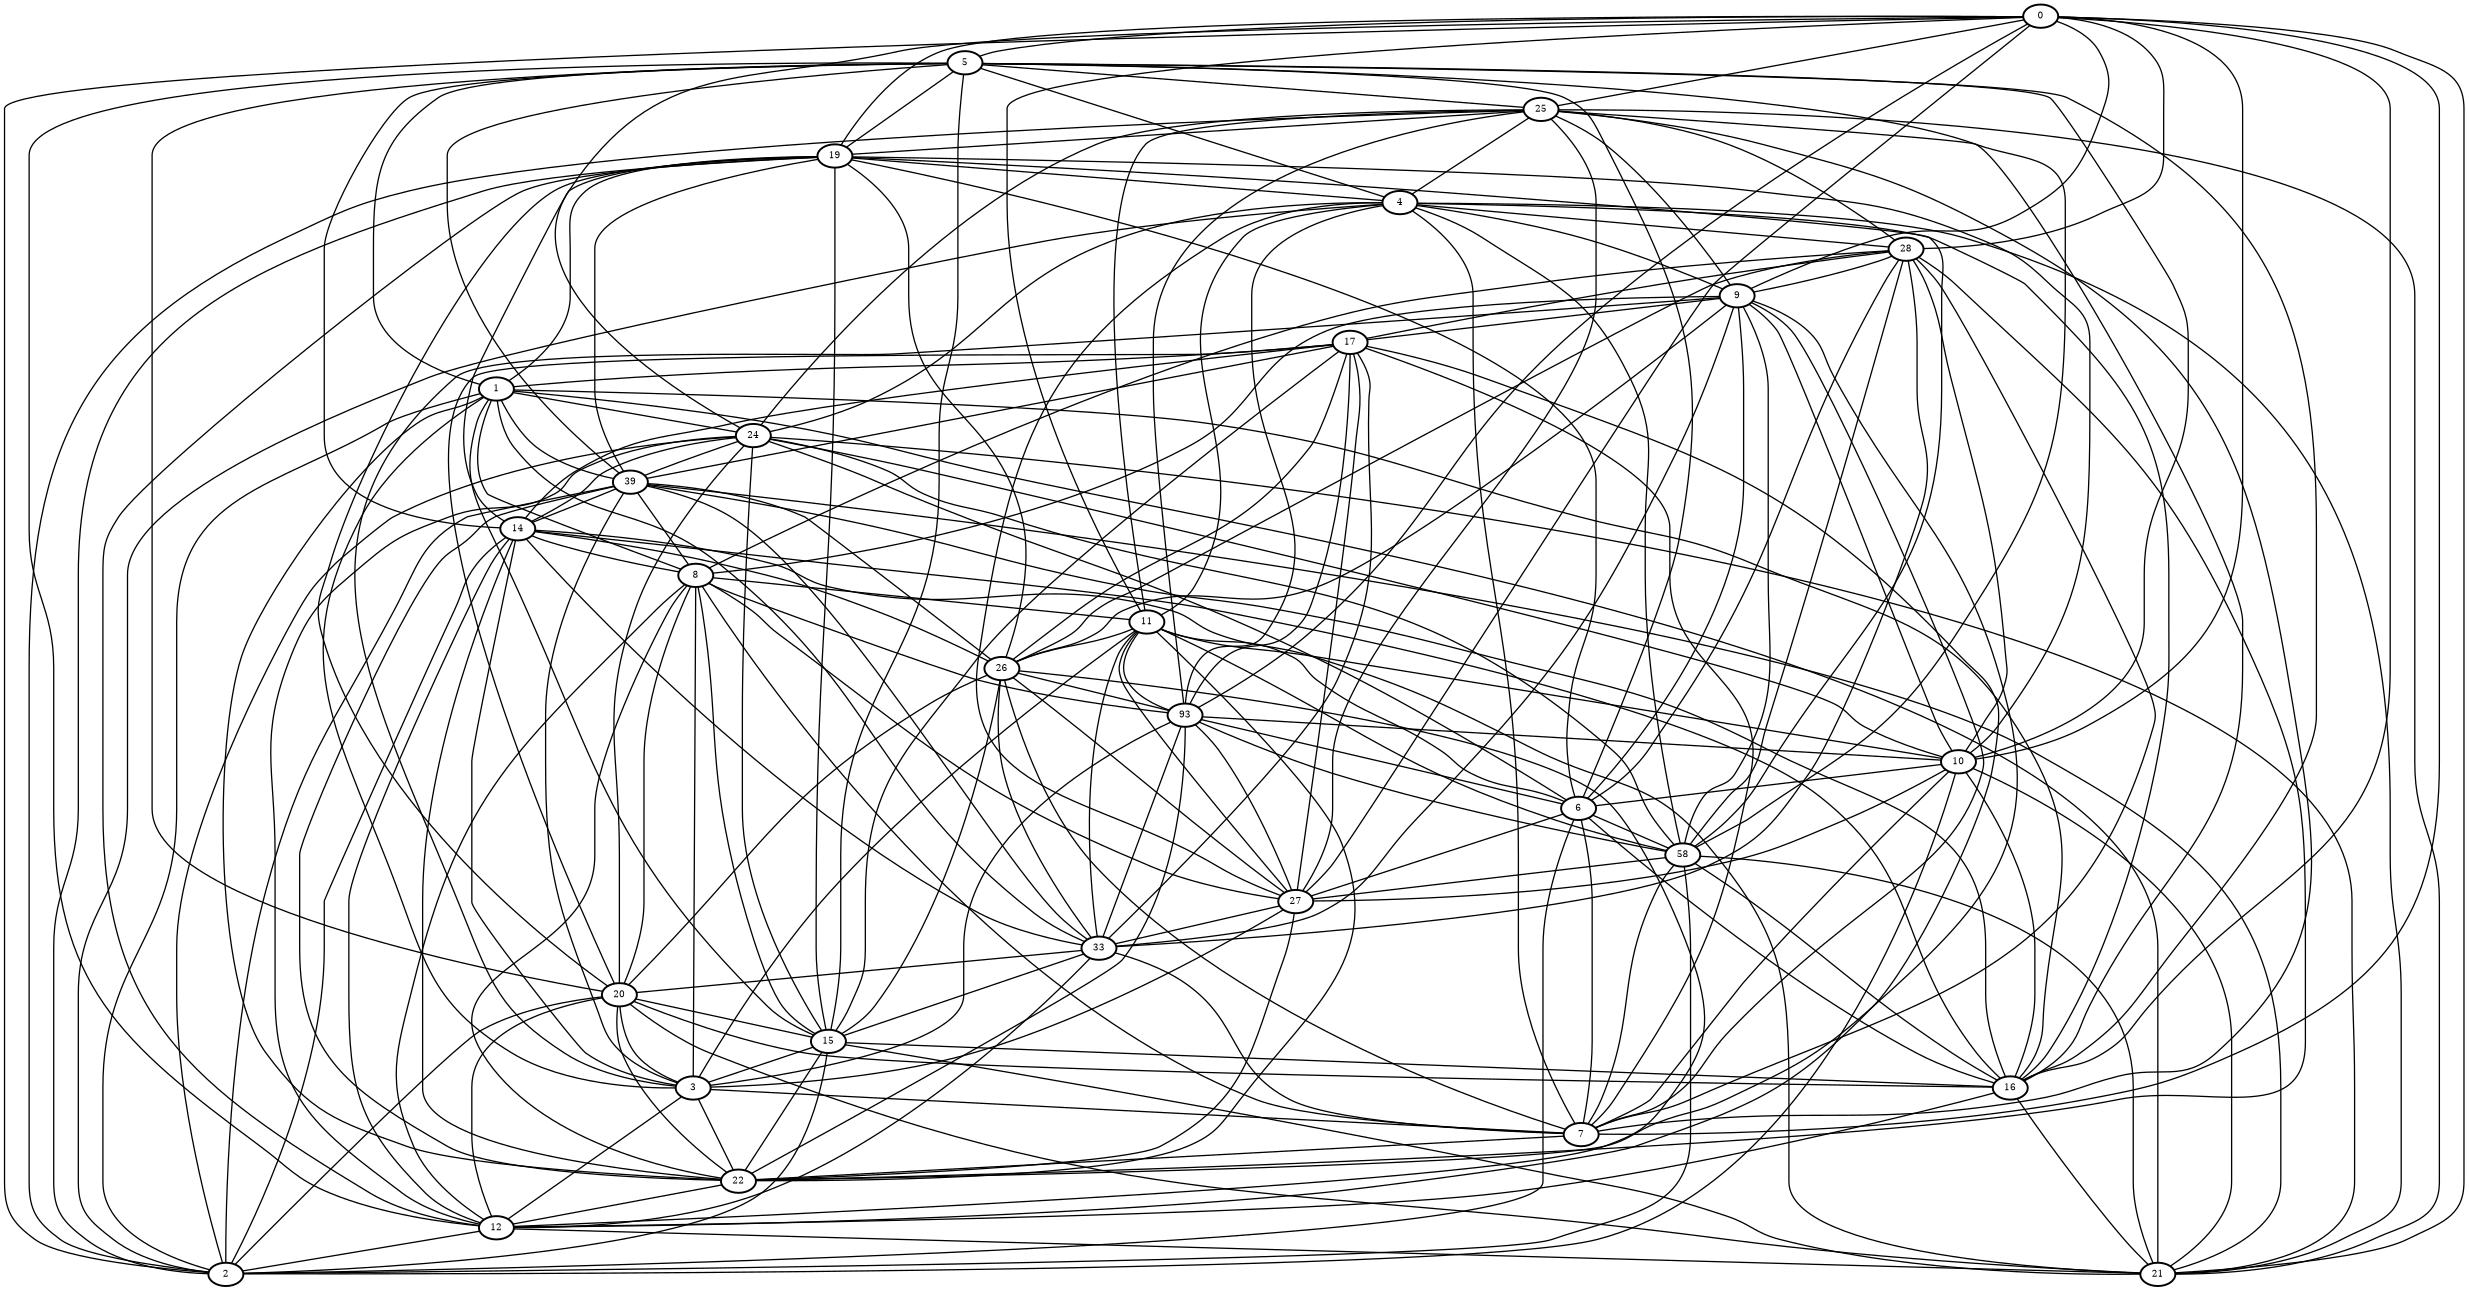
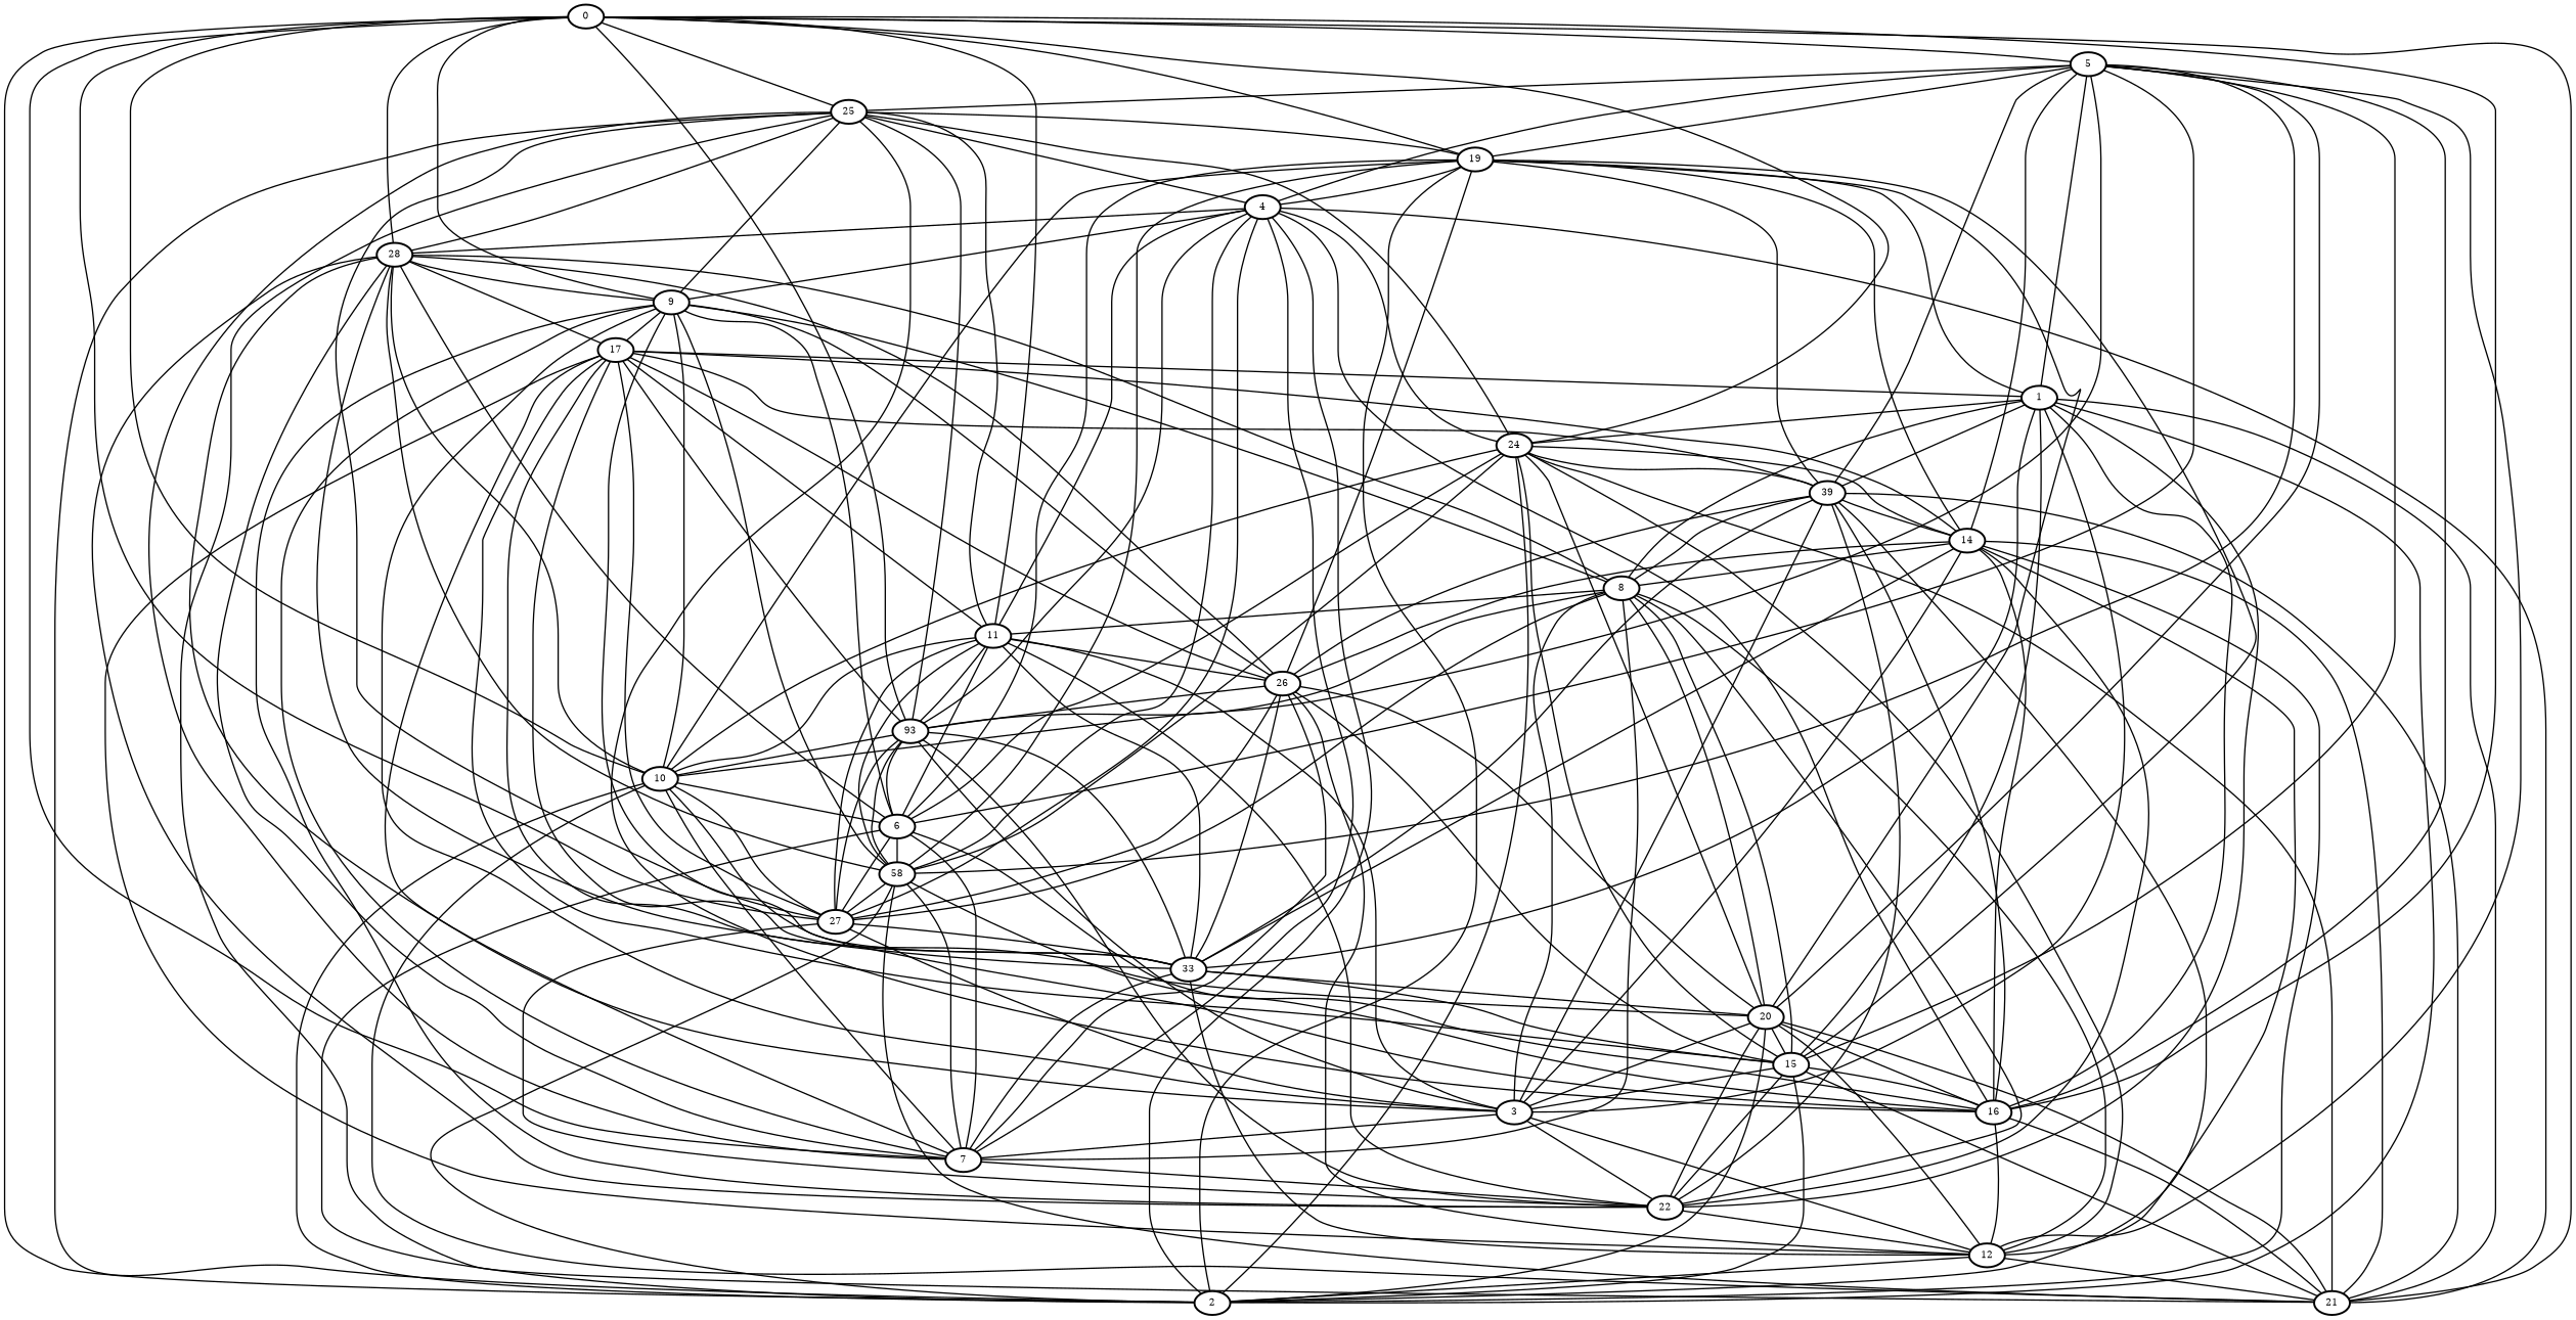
  graph {
    node [penwidth=3]
    edge [penwidth=2]
    n1 [label=0]
    n2 [label=5]
    n3 [label=10]
    n4 [label=11]
    n5 [label=19]
    n6 [label=93]
    n7 [label=25]
    n8 [label=27]
    n9 [label=1]
    n10 [label=58]
    n11 [label=12]
    n12 [label=16]
    n13 [label=6]
    n14 [label=15]
    n15 [label=22]
    n16 [label=26]
    n17 [label=17]
    n18 [label=4]
    n19 [label=21]
    n20 [label=2]
    n21 [label=7]
    n22 [label=3]
    n23 [label=33]
    n24 [label=24]
    n25 [label=8]
    n26 [label=9]
    n27 [label=14]
    n28 [label=20]
    n29 [label=28]
    n30 [label=39]
    n1 -- n2
    n1 -- n3
    n1 -- n4
    n1 -- n5
    n1 -- n6
    n1 -- n7
    n1 -- n8
    n2 -- n7
    n2 -- n9
    n2 -- n10
    n2 -- n11
    n2 -- n12
    n2 -- n13
    n2 -- n14
    n3 -- n2
    n3 -- n4
    n3 -- n5
    n3 -- n13
    n4 -- n7
    n4 -- n10
    n4 -- n13
    n4 -- n15
    n4 -- n16
+   n4 -- n17
    n5 -- n2
    n5 -- n10
-   n5 -- n11
    n5 -- n13
    n5 -- n16
    n5 -- n18
    n6 -- n3
    n6 -- n4
    n6 -- n7
    n6 -- n13
    n6 -- n17
    n6 -- n18
    n7 -- n5
    n7 -- n19
    n7 -- n20
    n7 -- n21
    n8 -- n3
    n8 -- n4
    n8 -- n6
    n8 -- n7
    n8 -- n13
    n8 -- n15
    n8 -- n17
    n8 -- n18
    n8 -- n22
    n8 -- n23
    n9 -- n5
    n9 -- n15
    n9 -- n19
    n9 -- n22
    n9 -- n23
    n9 -- n24
    n10 -- n6
    n10 -- n8
    n10 -- n18
    n10 -- n24
    n10 -- n26
    n11 -- n19
    n11 -- n20
    n11 -- n23
    n11 -- n25
    n11 -- n27
    n11 -- n28
    n12 -- n1
    n12 -- n3
    n12 -- n7
    n12 -- n9
    n12 -- n10
    n12 -- n11
    n12 -- n19
    n12 -- n27
    n12 -- n30
    n13 -- n10
    n13 -- n12
    n13 -- n20
    n13 -- n21
    n13 -- n24
    n13 -- n26
    n14 -- n5
    n14 -- n9
    n14 -- n12
    n14 -- n15
    n14 -- n16
    n14 -- n17
    n14 -- n20
    n14 -- n22
    n14 -- n23
    n14 -- n25
    n15 -- n6
    n15 -- n11
    n15 -- n22
    n15 -- n26
    n15 -- n27
    n15 -- n28
    n15 -- n29
    n16 -- n6
    n16 -- n8
    n16 -- n11
    n16 -- n17
    n16 -- n21
    n16 -- n23
    n16 -- n27
    n16 -- n29
    n17 -- n9
    n17 -- n11
    n17 -- n28
    n17 -- n29
    n17 -- n30
    n18 -- n2
    n18 -- n4
    n18 -- n7
    n18 -- n12
    n18 -- n20
    n18 -- n24
    n18 -- n29
    n19 -- n1
    n19 -- n3
    n19 -- n10
    n19 -- n14
    n19 -- n18
    n19 -- n27
    n19 -- n28
    n19 -- n30
    n20 -- n1
    n20 -- n3
    n20 -- n5
    n20 -- n9
    n20 -- n10
    n20 -- n30
    n21 -- n1
    n21 -- n3
    n21 -- n10
    n21 -- n15
    n21 -- n17
    n21 -- n18
    n21 -- n23
    n21 -- n26
    n22 -- n4
    n22 -- n6
    n22 -- n11
    n22 -- n21
    n22 -- n25
    n22 -- n26
    n22 -- n27
    n22 -- n28
+   n22 -- n29
    n23 -- n4
    n23 -- n6
    n23 -- n17
    n23 -- n26
    n23 -- n27
    n23 -- n28
    n23 -- n29
    n23 -- n30
    n24 -- n1
    n24 -- n3
    n24 -- n7
    n24 -- n11
    n24 -- n14
    n24 -- n19
    n24 -- n20
    n24 -- n27
    n24 -- n28
    n24 -- n30
    n25 -- n4
    n25 -- n6
    n25 -- n8
    n25 -- n9
    n25 -- n15
    n25 -- n21
    n25 -- n26
    n25 -- n29
    n25 -- n30
    n26 -- n1
    n26 -- n3
    n26 -- n7
    n26 -- n16
    n26 -- n17
    n26 -- n18
    n27 -- n2
    n27 -- n5
    n27 -- n17
    n27 -- n20
    n27 -- n25
    n28 -- n2
    n28 -- n5
    n28 -- n12
    n28 -- n14
    n28 -- n16
    n28 -- n20
    n28 -- n25
    n29 -- n1
    n29 -- n3
    n29 -- n7
    n29 -- n10
    n29 -- n13
    n29 -- n21
    n29 -- n26
    n30 -- n2
    n30 -- n5
    n30 -- n9
    n30 -- n15
    n30 -- n16
    n30 -- n22
    n30 -- n27
  }
